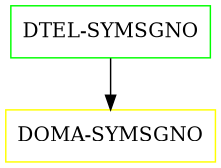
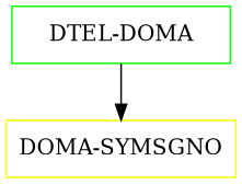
  digraph {
    node [shape=box]
-   "DTEL-SYMSGNO" [color=green]
+   "DTEL-SYMSGNO" [color=green label="DTEL-DOMA"]
    "DOMA-SYMSGNO" [color=yellow]
    "DTEL-SYMSGNO" -> "DOMA-SYMSGNO"
  }
